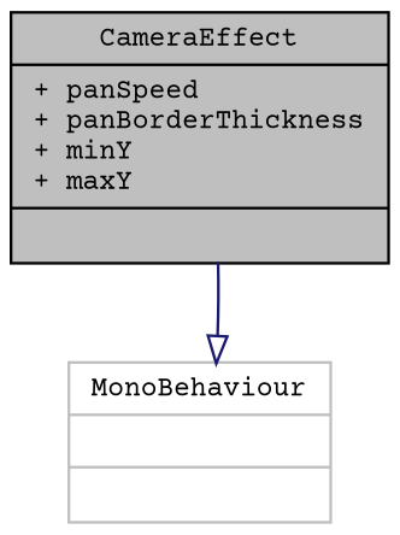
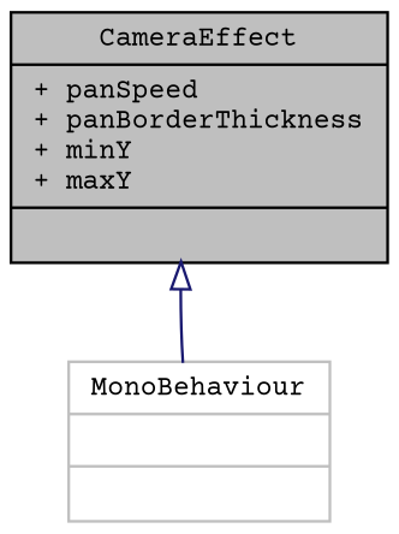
  digraph {
    fontname="Courier Prime"
    node [fontname="Courier Prime" fontsize=10 shape=record style=filled]
    n1 [color=black fillcolor=grey75 fontcolor=black height=0.2 label="{CameraEffect\n|+ panSpeed\l+ panBorderThickness\l+ minY\l+ maxY\l|}" width=0.4]
    n2 [color=grey75 fillcolor=white height=0.2 label="{MonoBehaviour\n||}" width=0.4]
-   n2 -> n1 [arrowtail=onormal color=midnightblue dir=back fontname="Courier Prime" fontsize=10 labelfontname=Helvetica labelfontsize=10 style=solid]
+   n1 -> n2 [arrowtail=onormal color=midnightblue dir=back fontname="Courier Prime" fontsize=10 labelfontname=Helvetica labelfontsize=10 style=solid]
  }
